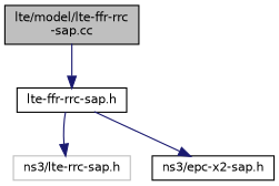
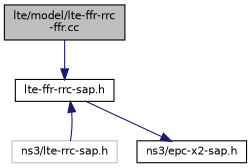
  digraph {
    node [color=black fillcolor=white fontname=Helvetica fontsize=10 shape=record style=filled]
    edge [color=midnightblue fontname=Helvetica fontsize=10 labelfontname=Helvetica labelfontsize=10 style=solid]
-   n1 [fillcolor=grey75 fontcolor=black height=0.2 label="lte/model/lte-ffr-rrc\l-sap.cc" width=0.4]
+   n1 [fillcolor=grey75 fontcolor=black height=0.2 label="lte/model/lte-ffr-rrc\l-ffr.cc" width=0.4]
    n2 [height=0.2 label="lte-ffr-rrc-sap.h" width=0.4]
    n3 [color=grey75 height=0.2 label="ns3/lte-rrc-sap.h" width=0.4]
    n4 [height=0.2 label="ns3/epc-x2-sap.h" width=0.4]
    n1 -> n2
-   n2 -> n3
+   n3 -> n2
    n2 -> n4
  }
